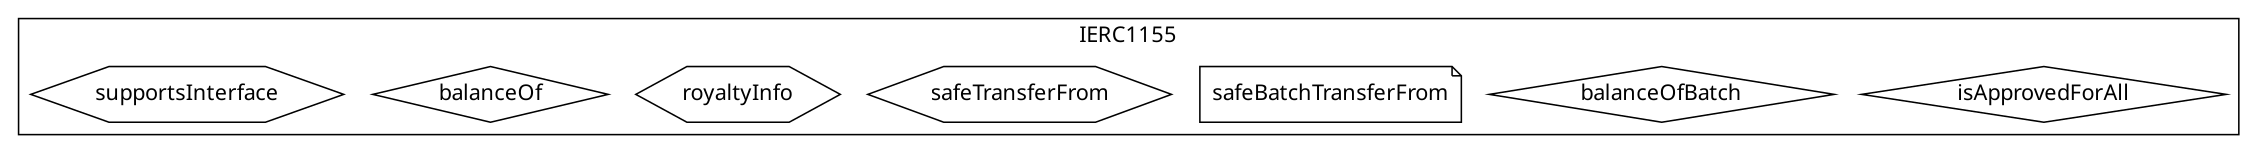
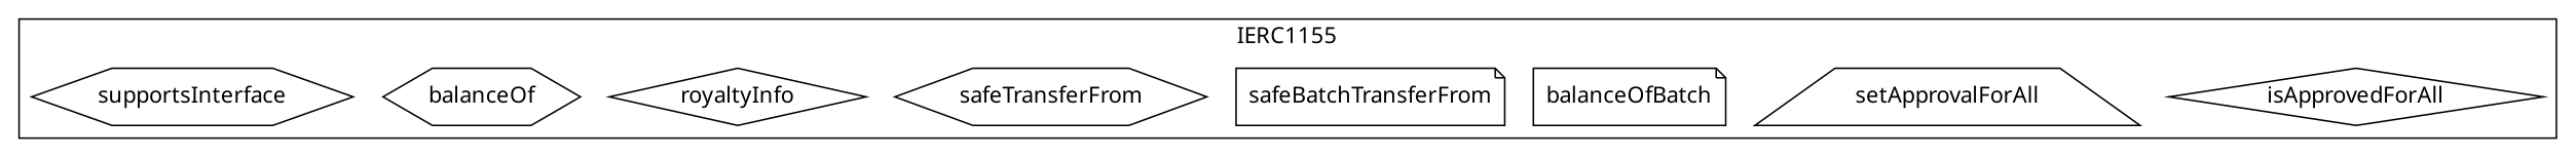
  strict digraph {
    fontname="Noto Sans"
    node [shape=diamond fontname="Noto Sans"]
    n1 [label=isApprovedForAll]
-   n3 [label=balanceOfBatch]
+   n2 [label=setApprovalForAll shape=trapezium]
+   n3 [label=balanceOfBatch shape=note]
    n4 [label=safeBatchTransferFrom shape=note]
    n5 [label=safeTransferFrom shape=hexagon]
-   n6 [label=royaltyInfo shape=hexagon]
-   n7 [label=balanceOf]
+   n6 [label=royaltyInfo]
+   n7 [label=balanceOf shape=hexagon]
    n8 [label=supportsInterface shape=hexagon]
    subgraph cluster_1 {
      label=IERC1155
      n1
+     n2
      n3
      n4
      n5
      n6
      n7
      n8
    }
    subgraph cluster_2 {
      label="[Solidity]"
    }
  }
